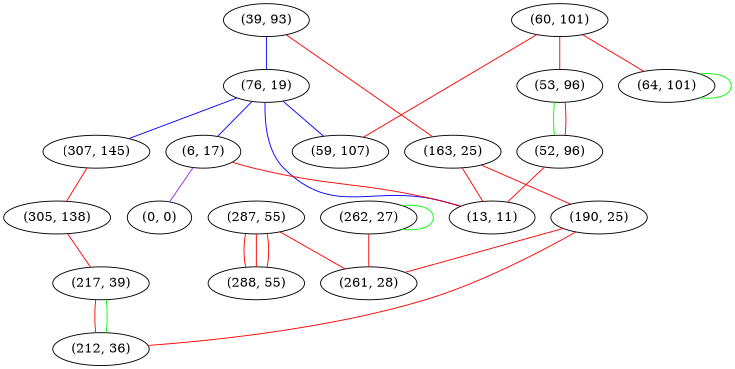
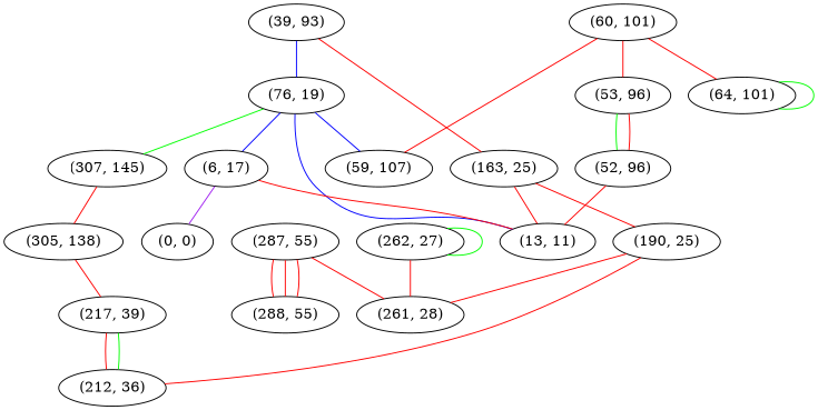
  graph {
    edge [color=red weight=1]
    "(60, 101)"
    "(53, 96)"
    "(64, 101)"
    "(59, 107)"
    "(52, 96)"
    n6 [label="(39, 93)"]
    "(163, 25)"
    "(76, 19)"
    "(190, 25)"
    "(13, 11)"
    n11 [label="(6, 17)"]
    "(307, 145)"
    "(261, 28)"
    "(212, 36)"
    "(287, 55)"
    "(288, 55)"
    "(0, 0)"
    "(305, 138)"
    "(217, 39)"
    "(262, 27)"
    "(60, 101)" -- "(53, 96)"
    "(60, 101)" -- "(64, 101)"
    "(60, 101)" -- "(59, 107)"
    "(53, 96)" -- "(52, 96)" [color=green weight=2]
    "(53, 96)" -- "(52, 96)"
    "(64, 101)" -- "(64, 101)" [color=green weight=2]
    "(52, 96)" -- "(13, 11)"
    n6 -- "(163, 25)"
    n6 -- "(76, 19)" [color=blue weight=3]
    "(163, 25)" -- "(190, 25)"
    "(163, 25)" -- "(13, 11)"
    "(76, 19)" -- "(59, 107)" [color=blue weight=3]
    "(76, 19)" -- "(13, 11)" [color=blue weight=3]
    "(76, 19)" -- n11 [color=blue weight=3]
-   "(76, 19)" -- "(307, 145)" [color=blue weight=3]
+   "(76, 19)" -- "(307, 145)" [color=green weight=3]
    "(190, 25)" -- "(261, 28)"
    "(190, 25)" -- "(212, 36)"
    n11 -- "(13, 11)"
    n11 -- "(0, 0)" [color=purple weight=4]
    "(307, 145)" -- "(305, 138)"
    "(287, 55)" -- "(261, 28)"
    "(287, 55)" -- "(288, 55)"
    "(287, 55)" -- "(288, 55)"
    "(287, 55)" -- "(288, 55)"
    "(305, 138)" -- "(217, 39)"
    "(217, 39)" -- "(212, 36)"
    "(217, 39)" -- "(212, 36)" [color=green weight=2]
    "(262, 27)" -- "(261, 28)"
    "(262, 27)" -- "(262, 27)" [color=green weight=2]
  }
